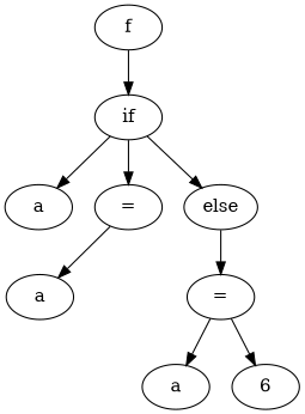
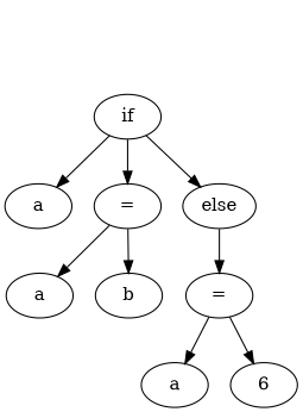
  digraph {
-   n1 [label=f]
    n2 [label=if]
    n3 [label=a]
    n4 [label="="]
    n5 [label=else]
    n6 [label=a]
+   n7 [label=b]
    n8 [label="="]
    n9 [label=a]
    n10 [label=6]
-   n1 -> n2
    n2 -> n3
    n2 -> n4
    n2 -> n5
    n4 -> n6
+   n4 -> n7
    n5 -> n8
    n8 -> n9
    n8 -> n10
  }
